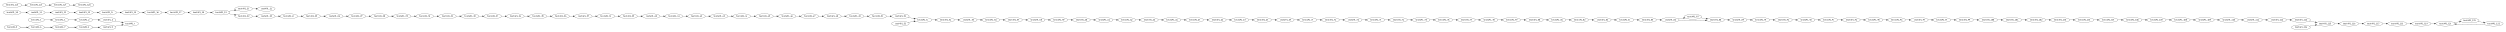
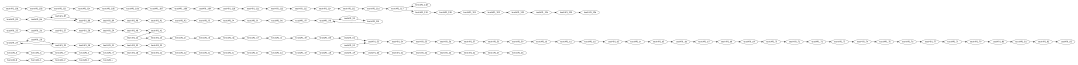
  digraph {
    fontname="JetBrains Mono"
    rankdir=LR
    node [fontname="JetBrains Mono"]
    edge [fontname="JetBrains Mono"]
    test491_0
    test491_1
    test491_2
    test491_3
    test491_4
    test491_5
    test491_6
    test491_7
    test491_8
    test491_9
    test491_10
    test491_11
    test491_12
    test491_13
    test491_14
    test491_15
    test491_16
    test491_17
    test491_18
    test491_19
    test491_20
    test491_21
    test491_22
    test491_23
    test491_24
    test491_25
    test491_26
    test491_27
    test491_28
    test491_29
    test491_30
    test491_31
    test491_32
    test491_33
-   test491_34
    test491_35
    test491_36
    test491_37
    test491_38
    test491_39
    test491_40
    test491_41
    test491_42
    test491_43
    test491_44
    test491_45
    test491_46
    test491_47
    test491_48
    test491_49
    test491_50
    test491_51
    test491_53
    test491_52
    test491_54
    test491_55
    test491_56
    test491_57
    test491_58
    test491_59
    test491_60
    test491_61
    test491_62
    test491_63
    test491_64
    test491_65
    test491_66
    test491_67
    test491_68
    test491_69
    test491_70
    test491_71
    test491_72
    test491_73
    test491_74
    test491_75
    test491_76
    test491_77
    test491_78
    test491_79
    test491_80
    test491_81
    test491_82
    test491_83
-   test491_84
    test491_85
    test491_86
    test491_87
    test491_88
    test491_89
    test491_90
    test491_91
    test491_92
    test491_93
    test491_94
    test491_95
    test491_96
    test491_97
    test491_98
    test491_99
    test491_100
    test491_101
    test491_102
    test491_103
    test491_104
    test491_105
    test491_106
    test491_107
    test491_108
    test491_109
    test491_110
    test491_111
    test491_112
    test491_113
    test491_114
    test491_115
    test491_116
    test491_117
    test491_118
    test491_119
    test491_120
    test491_121
    test491_122
    test491_123
    test491_124
    test491_125
    test491_126
    test491_0 -> test491_1
    test491_1 -> test491_2
    test491_2 -> test491_3
    test491_3 -> test491_4
    test491_5 -> test491_6
    test491_6 -> test491_7
    test491_7 -> test491_8
    test491_8 -> test491_9
-   test491_9 -> test491_4
+   test491_9 -> test491_10
    test491_10 -> test491_11
    test491_11 -> test491_12
    test491_12 -> test491_13
    test491_13 -> test491_14
    test491_14 -> test491_15
    test491_15 -> test491_16
    test491_16 -> test491_17
    test491_17 -> test491_18
    test491_18 -> test491_19
    test491_19 -> test491_20
    test491_20 -> test491_21
-   test491_19 -> test491_22
+   test491_21 -> test491_22
    test491_22 -> test491_23
    test491_23 -> test491_24
    test491_24 -> test491_25
    test491_25 -> test491_26
-   test491_26 -> test491_27
+   test491_29 -> test491_27
    test491_27 -> test491_28
    test491_28 -> test491_29
    test491_29 -> test491_30
    test491_30 -> test491_31
    test491_31 -> test491_32
    test491_32 -> test491_33
-   test491_33 -> test491_34
-   test491_34 -> test491_35
    test491_35 -> test491_36
    test491_36 -> test491_37
    test491_37 -> test491_38
    test491_38 -> test491_39
    test491_39 -> test491_40
    test491_40 -> test491_41
-   test491_41 -> test491_42
+   test491_42 -> test491_41
    test491_42 -> test491_43
    test491_43 -> test491_44
    test491_44 -> test491_45
    test491_45 -> test491_46
    test491_46 -> test491_47
    test491_47 -> test491_48
    test491_48 -> test491_49
    test491_49 -> test491_50
    test491_50 -> test491_51
    test491_51 -> test491_53
    test491_53 -> test491_54
    test491_52 -> test491_53
    test491_54 -> test491_55
    test491_55 -> test491_56
    test491_56 -> test491_57
    test491_57 -> test491_58
    test491_58 -> test491_59
    test491_59 -> test491_60
    test491_60 -> test491_61
    test491_61 -> test491_62
    test491_62 -> test491_63
    test491_63 -> test491_64
    test491_64 -> test491_65
    test491_65 -> test491_66
    test491_66 -> test491_67
    test491_67 -> test491_68
    test491_68 -> test491_69
    test491_69 -> test491_70
    test491_70 -> test491_71
    test491_71 -> test491_72
    test491_72 -> test491_73
    test491_73 -> test491_74
    test491_74 -> test491_75
    test491_75 -> test491_76
    test491_76 -> test491_77
    test491_77 -> test491_78
    test491_78 -> test491_79
    test491_79 -> test491_80
    test491_80 -> test491_81
    test491_81 -> test491_82
    test491_82 -> test491_83
-   test491_83 -> test491_84
-   test491_84 -> test491_85
    test491_85 -> test491_86
    test491_86 -> test491_87
    test491_86 -> test491_88
    test491_87 -> test491_88
    test491_88 -> test491_89
    test491_89 -> test491_90
    test491_90 -> test491_91
    test491_91 -> test491_92
    test491_92 -> test491_93
    test491_93 -> test491_94
    test491_94 -> test491_95
    test491_95 -> test491_96
    test491_96 -> test491_97
    test491_97 -> test491_98
    test491_98 -> test491_99
    test491_99 -> test491_100
-   test491_100 -> test491_101
+   test491_100 -> test491_98
    test491_101 -> test491_102
    test491_102 -> test491_103
    test491_103 -> test491_104
    test491_104 -> test491_105
    test491_105 -> test491_106
    test491_106 -> test491_107
    test491_107 -> test491_108
    test491_108 -> test491_109
    test491_109 -> test491_110
    test491_110 -> test491_111
    test491_111 -> test491_112
    test491_112 -> test491_113
-   test491_113 -> test491_115
+   test491_113 -> test491_114
    test491_114 -> test491_115
    test491_115 -> test491_116
    test491_116 -> test491_117
    test491_117 -> test491_118
-   test491_118 -> test491_119
+   test491_117 -> test491_119
    test491_119 -> test491_120
    test491_120 -> test491_121
    test491_121 -> test491_122
-   test491_122 -> test491_120
+   test491_122 -> test491_123
    test491_123 -> test491_124
    test491_124 -> test491_125
    test491_125 -> test491_126
  }
